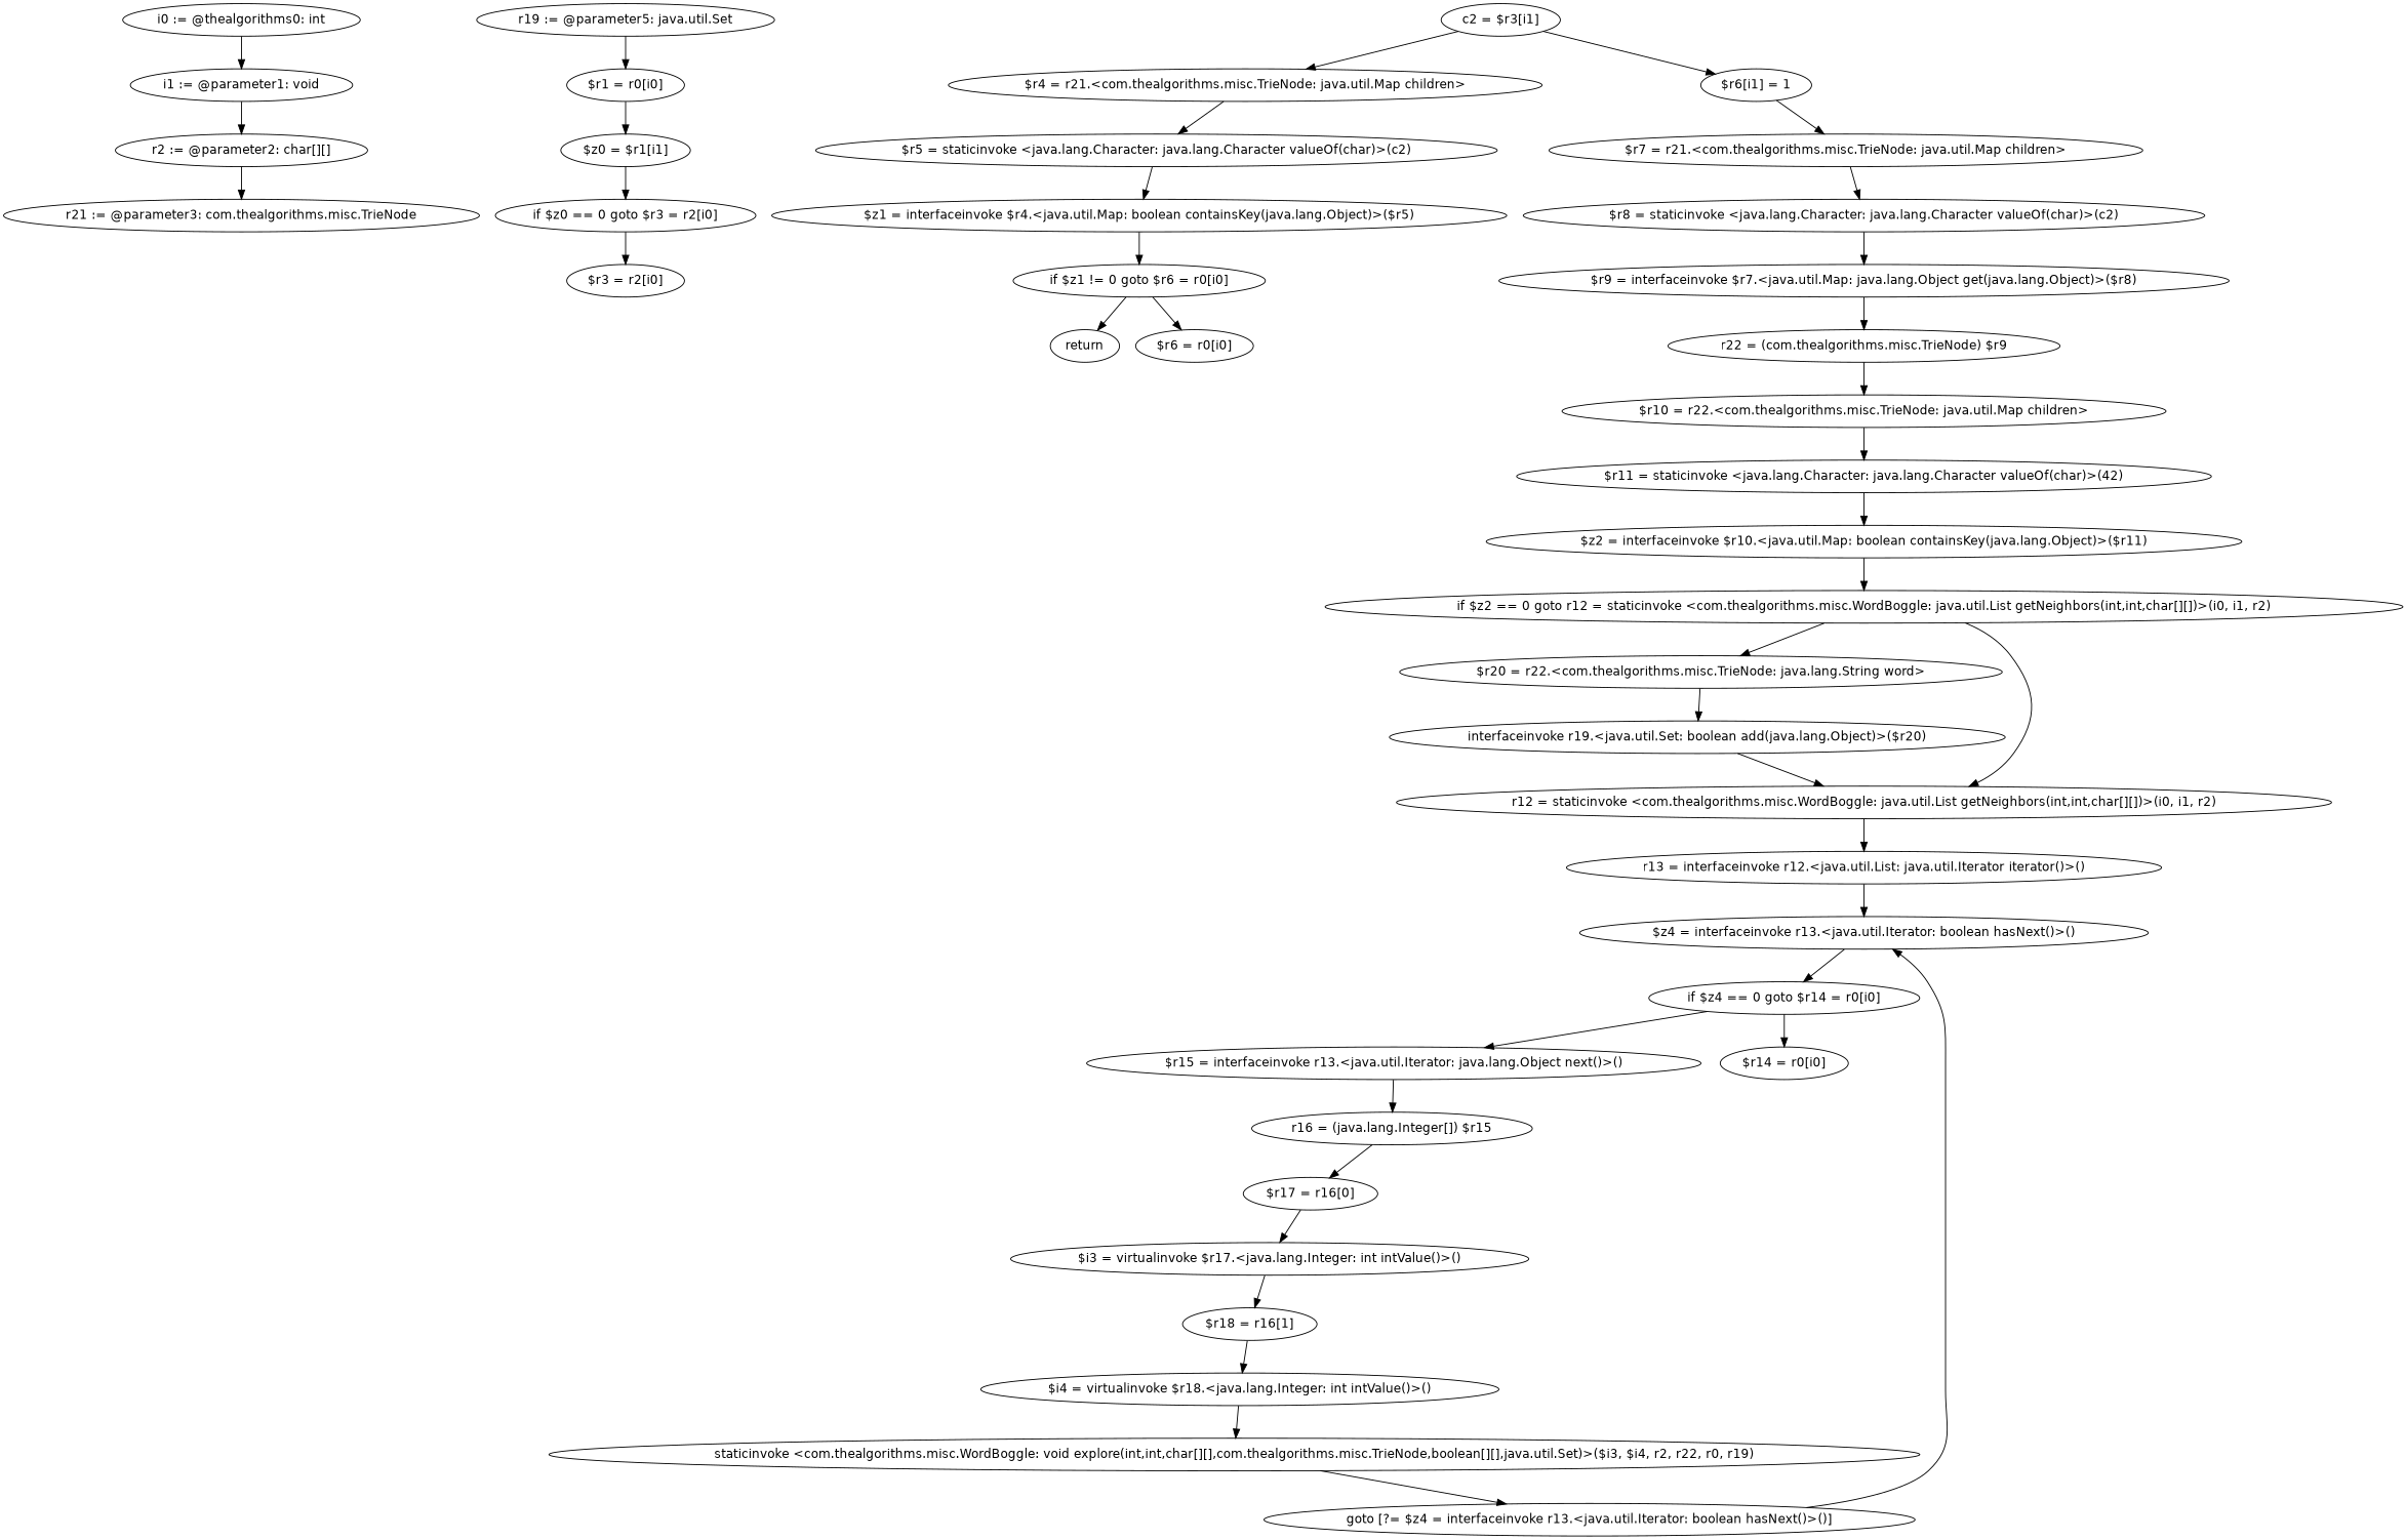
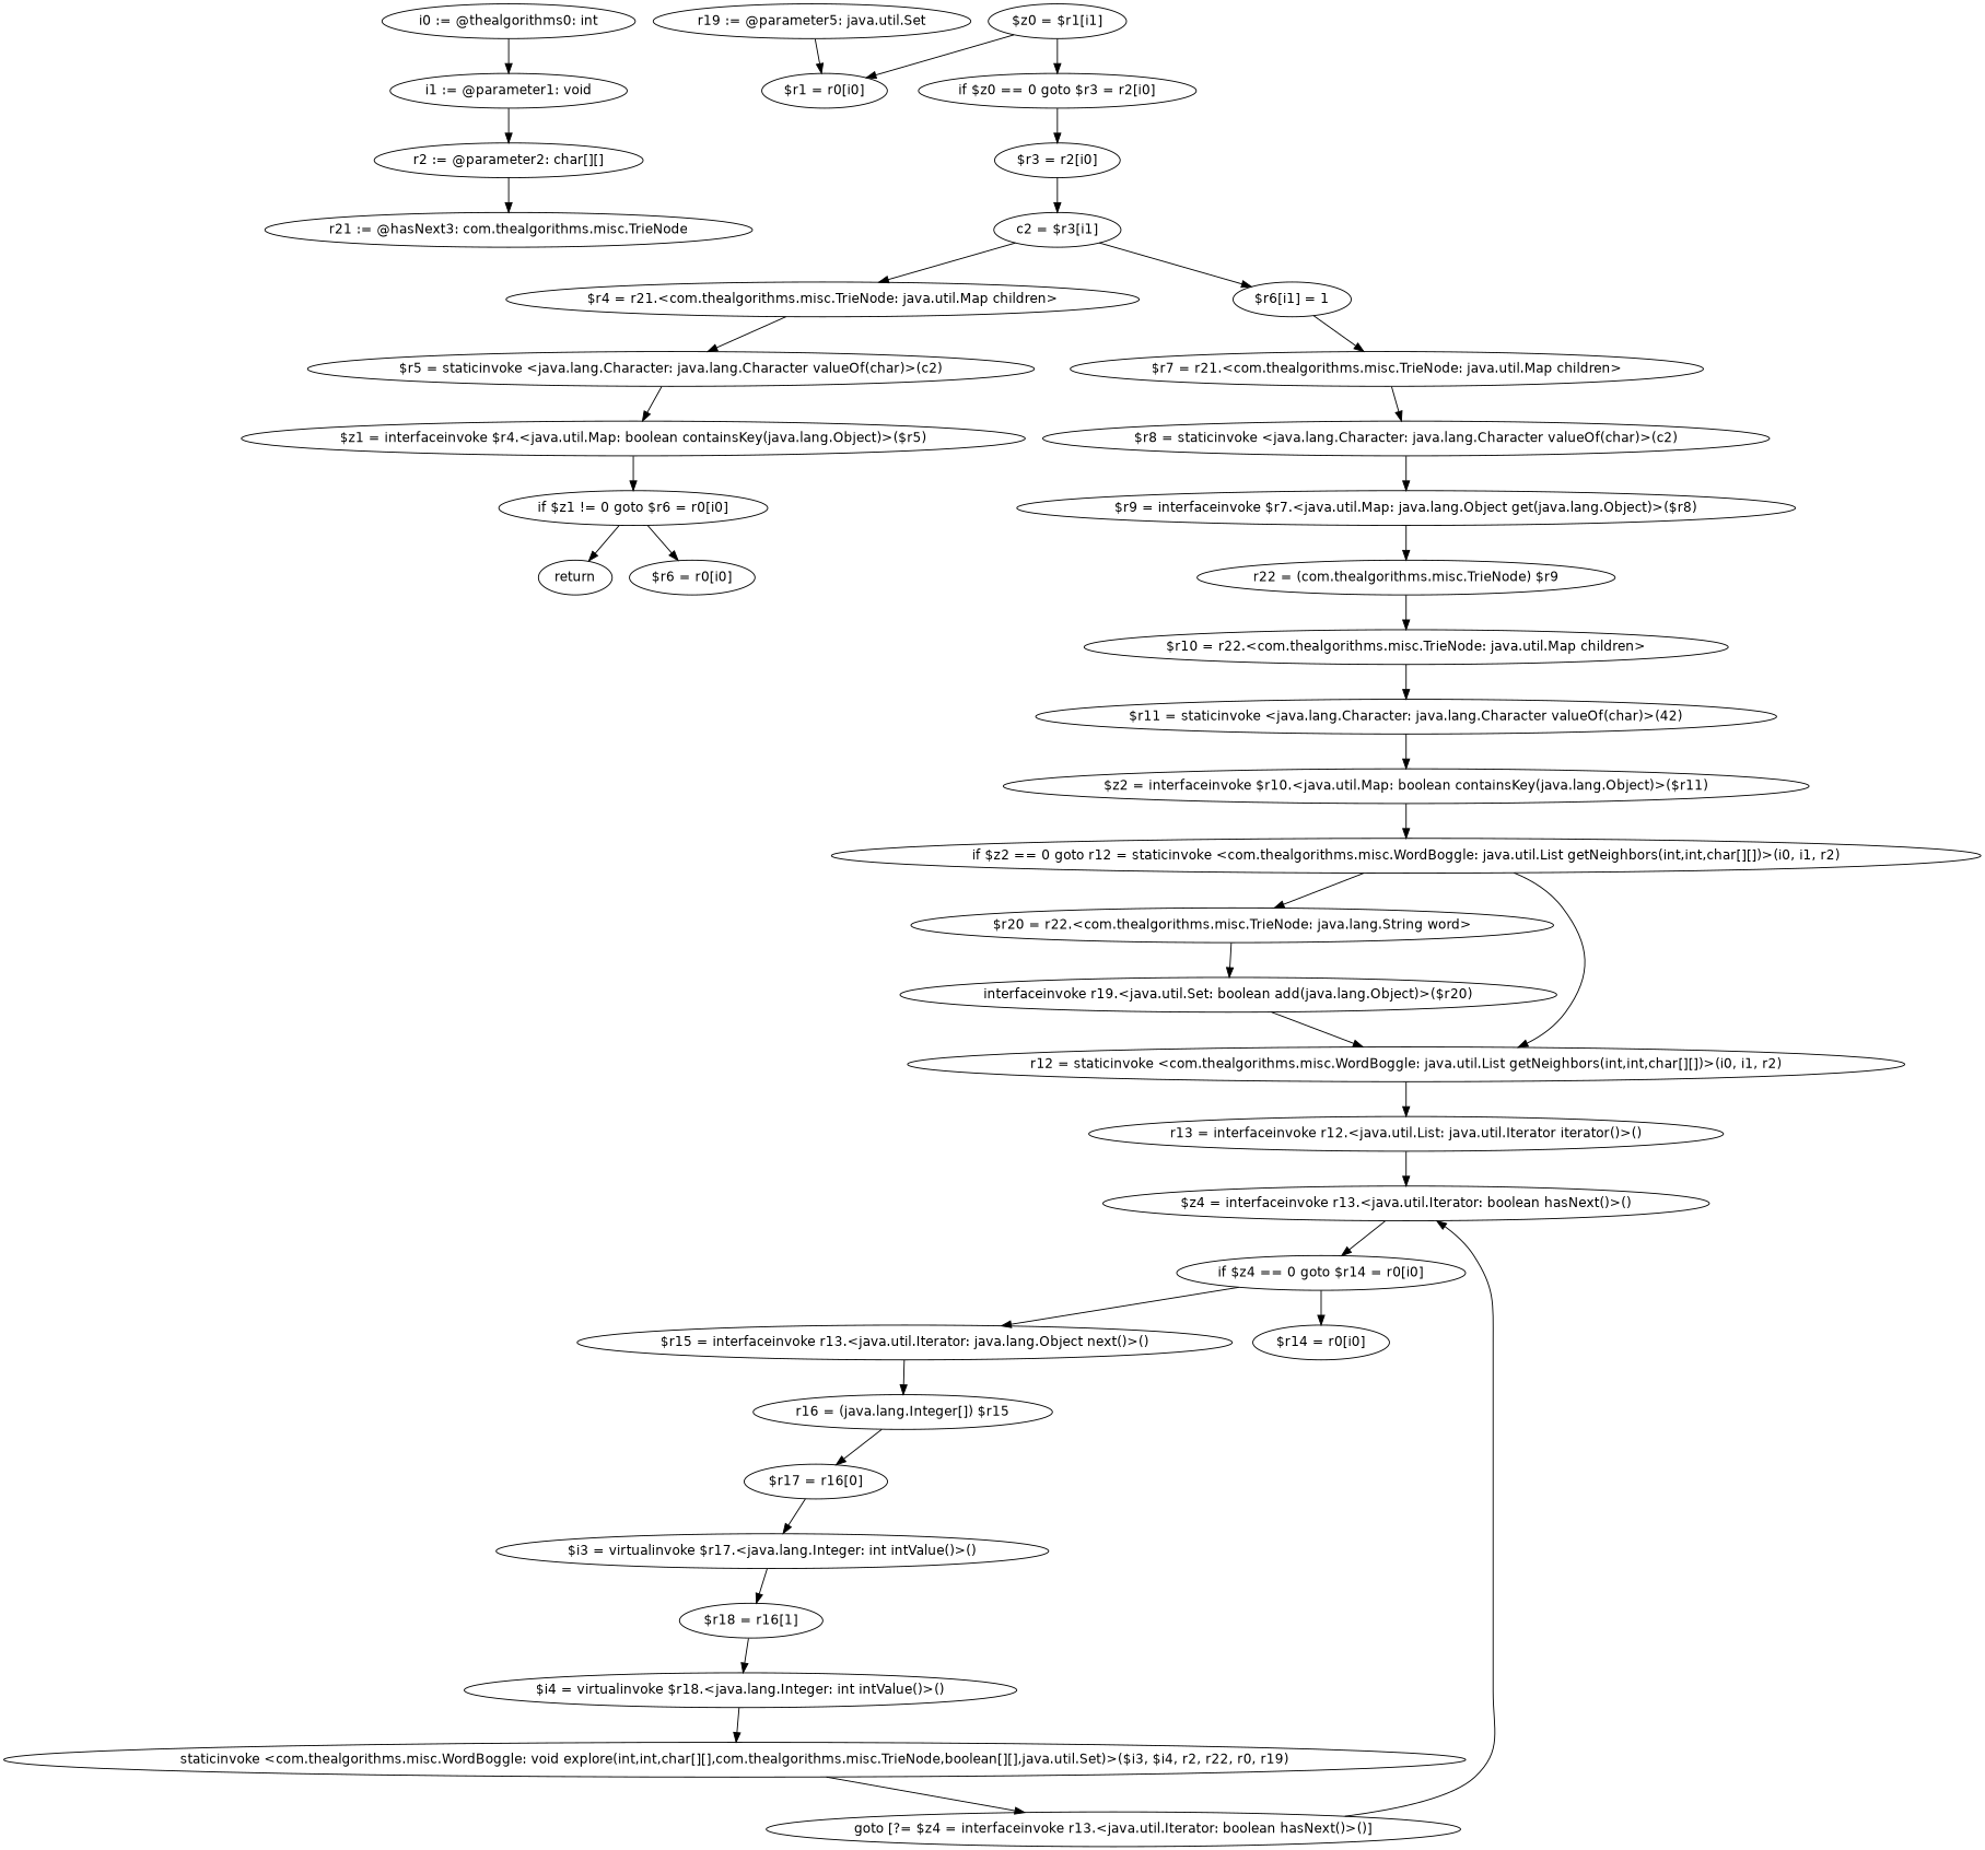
  digraph {
    fontname="DejaVu Sans"
    node [fontname="DejaVu Sans"]
    edge [fontname="DejaVu Sans"]
    n1 [label="i0 := @thealgorithms0: int"]
    n2 [label="i1 := @parameter1: void"]
    "r2 := @parameter2: char[][]"
-   "r21 := @parameter3: com.thealgorithms.misc.TrieNode"
+   "r21 := @parameter3: com.thealgorithms.misc.TrieNode" [label="r21 := @hasNext3: com.thealgorithms.misc.TrieNode"]
    "r19 := @parameter5: java.util.Set"
    "$r1 = r0[i0]"
    "$z0 = $r1[i1]"
    "if $z0 == 0 goto $r3 = r2[i0]"
    "$r3 = r2[i0]"
    "c2 = $r3[i1]"
    "$r4 = r21.<com.thealgorithms.misc.TrieNode: java.util.Map children>"
    "$r6[i1] = 1"
    "$r5 = staticinvoke <java.lang.Character: java.lang.Character valueOf(char)>(c2)"
    "$z1 = interfaceinvoke $r4.<java.util.Map: boolean containsKey(java.lang.Object)>($r5)"
    "if $z1 != 0 goto $r6 = r0[i0]"
    return
    "$r6 = r0[i0]"
    "$r7 = r21.<com.thealgorithms.misc.TrieNode: java.util.Map children>"
    "$r8 = staticinvoke <java.lang.Character: java.lang.Character valueOf(char)>(c2)"
    "$r9 = interfaceinvoke $r7.<java.util.Map: java.lang.Object get(java.lang.Object)>($r8)"
    "r22 = (com.thealgorithms.misc.TrieNode) $r9"
    "$r10 = r22.<com.thealgorithms.misc.TrieNode: java.util.Map children>"
    "$r11 = staticinvoke <java.lang.Character: java.lang.Character valueOf(char)>(42)"
    "$z2 = interfaceinvoke $r10.<java.util.Map: boolean containsKey(java.lang.Object)>($r11)"
    "if $z2 == 0 goto r12 = staticinvoke <com.thealgorithms.misc.WordBoggle: java.util.List getNeighbors(int,int,char[][])>(i0, i1, r2)"
    "$r20 = r22.<com.thealgorithms.misc.TrieNode: java.lang.String word>"
    "r12 = staticinvoke <com.thealgorithms.misc.WordBoggle: java.util.List getNeighbors(int,int,char[][])>(i0, i1, r2)"
    "interfaceinvoke r19.<java.util.Set: boolean add(java.lang.Object)>($r20)"
    "r13 = interfaceinvoke r12.<java.util.List: java.util.Iterator iterator()>()"
    "$z4 = interfaceinvoke r13.<java.util.Iterator: boolean hasNext()>()"
    "if $z4 == 0 goto $r14 = r0[i0]"
    "$r15 = interfaceinvoke r13.<java.util.Iterator: java.lang.Object next()>()"
    "$r14 = r0[i0]"
    "r16 = (java.lang.Integer[]) $r15"
    "$r17 = r16[0]"
    "$i3 = virtualinvoke $r17.<java.lang.Integer: int intValue()>()"
    "$r18 = r16[1]"
    "$i4 = virtualinvoke $r18.<java.lang.Integer: int intValue()>()"
    "staticinvoke <com.thealgorithms.misc.WordBoggle: void explore(int,int,char[][],com.thealgorithms.misc.TrieNode,boolean[][],java.util.Set)>($i3, $i4, r2, r22, r0, r19)"
    "goto [?= $z4 = interfaceinvoke r13.<java.util.Iterator: boolean hasNext()>()]"
    n1 -> n2
    n2 -> "r2 := @parameter2: char[][]"
    "r2 := @parameter2: char[][]" -> "r21 := @parameter3: com.thealgorithms.misc.TrieNode"
    "r19 := @parameter5: java.util.Set" -> "$r1 = r0[i0]"
-   "$r1 = r0[i0]" -> "$z0 = $r1[i1]"
+   "$z0 = $r1[i1]" -> "$r1 = r0[i0]"
    "$z0 = $r1[i1]" -> "if $z0 == 0 goto $r3 = r2[i0]"
    "if $z0 == 0 goto $r3 = r2[i0]" -> "$r3 = r2[i0]"
+   "$r3 = r2[i0]" -> "c2 = $r3[i1]"
    "c2 = $r3[i1]" -> "$r4 = r21.<com.thealgorithms.misc.TrieNode: java.util.Map children>"
    "c2 = $r3[i1]" -> "$r6[i1] = 1"
    "$r4 = r21.<com.thealgorithms.misc.TrieNode: java.util.Map children>" -> "$r5 = staticinvoke <java.lang.Character: java.lang.Character valueOf(char)>(c2)"
    "$r6[i1] = 1" -> "$r7 = r21.<com.thealgorithms.misc.TrieNode: java.util.Map children>"
    "$r5 = staticinvoke <java.lang.Character: java.lang.Character valueOf(char)>(c2)" -> "$z1 = interfaceinvoke $r4.<java.util.Map: boolean containsKey(java.lang.Object)>($r5)"
    "$z1 = interfaceinvoke $r4.<java.util.Map: boolean containsKey(java.lang.Object)>($r5)" -> "if $z1 != 0 goto $r6 = r0[i0]"
    "if $z1 != 0 goto $r6 = r0[i0]" -> return
    "if $z1 != 0 goto $r6 = r0[i0]" -> "$r6 = r0[i0]"
    "$r7 = r21.<com.thealgorithms.misc.TrieNode: java.util.Map children>" -> "$r8 = staticinvoke <java.lang.Character: java.lang.Character valueOf(char)>(c2)"
    "$r8 = staticinvoke <java.lang.Character: java.lang.Character valueOf(char)>(c2)" -> "$r9 = interfaceinvoke $r7.<java.util.Map: java.lang.Object get(java.lang.Object)>($r8)"
    "$r9 = interfaceinvoke $r7.<java.util.Map: java.lang.Object get(java.lang.Object)>($r8)" -> "r22 = (com.thealgorithms.misc.TrieNode) $r9"
    "r22 = (com.thealgorithms.misc.TrieNode) $r9" -> "$r10 = r22.<com.thealgorithms.misc.TrieNode: java.util.Map children>"
    "$r10 = r22.<com.thealgorithms.misc.TrieNode: java.util.Map children>" -> "$r11 = staticinvoke <java.lang.Character: java.lang.Character valueOf(char)>(42)"
    "$r11 = staticinvoke <java.lang.Character: java.lang.Character valueOf(char)>(42)" -> "$z2 = interfaceinvoke $r10.<java.util.Map: boolean containsKey(java.lang.Object)>($r11)"
    "$z2 = interfaceinvoke $r10.<java.util.Map: boolean containsKey(java.lang.Object)>($r11)" -> "if $z2 == 0 goto r12 = staticinvoke <com.thealgorithms.misc.WordBoggle: java.util.List getNeighbors(int,int,char[][])>(i0, i1, r2)"
    "if $z2 == 0 goto r12 = staticinvoke <com.thealgorithms.misc.WordBoggle: java.util.List getNeighbors(int,int,char[][])>(i0, i1, r2)" -> "$r20 = r22.<com.thealgorithms.misc.TrieNode: java.lang.String word>"
    "if $z2 == 0 goto r12 = staticinvoke <com.thealgorithms.misc.WordBoggle: java.util.List getNeighbors(int,int,char[][])>(i0, i1, r2)" -> "r12 = staticinvoke <com.thealgorithms.misc.WordBoggle: java.util.List getNeighbors(int,int,char[][])>(i0, i1, r2)"
    "$r20 = r22.<com.thealgorithms.misc.TrieNode: java.lang.String word>" -> "interfaceinvoke r19.<java.util.Set: boolean add(java.lang.Object)>($r20)"
    "r12 = staticinvoke <com.thealgorithms.misc.WordBoggle: java.util.List getNeighbors(int,int,char[][])>(i0, i1, r2)" -> "r13 = interfaceinvoke r12.<java.util.List: java.util.Iterator iterator()>()"
    "interfaceinvoke r19.<java.util.Set: boolean add(java.lang.Object)>($r20)" -> "r12 = staticinvoke <com.thealgorithms.misc.WordBoggle: java.util.List getNeighbors(int,int,char[][])>(i0, i1, r2)"
    "r13 = interfaceinvoke r12.<java.util.List: java.util.Iterator iterator()>()" -> "$z4 = interfaceinvoke r13.<java.util.Iterator: boolean hasNext()>()"
    "$z4 = interfaceinvoke r13.<java.util.Iterator: boolean hasNext()>()" -> "if $z4 == 0 goto $r14 = r0[i0]"
    "if $z4 == 0 goto $r14 = r0[i0]" -> "$r15 = interfaceinvoke r13.<java.util.Iterator: java.lang.Object next()>()"
    "if $z4 == 0 goto $r14 = r0[i0]" -> "$r14 = r0[i0]"
    "$r15 = interfaceinvoke r13.<java.util.Iterator: java.lang.Object next()>()" -> "r16 = (java.lang.Integer[]) $r15"
    "r16 = (java.lang.Integer[]) $r15" -> "$r17 = r16[0]"
    "$r17 = r16[0]" -> "$i3 = virtualinvoke $r17.<java.lang.Integer: int intValue()>()"
    "$i3 = virtualinvoke $r17.<java.lang.Integer: int intValue()>()" -> "$r18 = r16[1]"
    "$r18 = r16[1]" -> "$i4 = virtualinvoke $r18.<java.lang.Integer: int intValue()>()"
    "$i4 = virtualinvoke $r18.<java.lang.Integer: int intValue()>()" -> "staticinvoke <com.thealgorithms.misc.WordBoggle: void explore(int,int,char[][],com.thealgorithms.misc.TrieNode,boolean[][],java.util.Set)>($i3, $i4, r2, r22, r0, r19)"
    "staticinvoke <com.thealgorithms.misc.WordBoggle: void explore(int,int,char[][],com.thealgorithms.misc.TrieNode,boolean[][],java.util.Set)>($i3, $i4, r2, r22, r0, r19)" -> "goto [?= $z4 = interfaceinvoke r13.<java.util.Iterator: boolean hasNext()>()]"
    "goto [?= $z4 = interfaceinvoke r13.<java.util.Iterator: boolean hasNext()>()]" -> "$z4 = interfaceinvoke r13.<java.util.Iterator: boolean hasNext()>()"
  }
